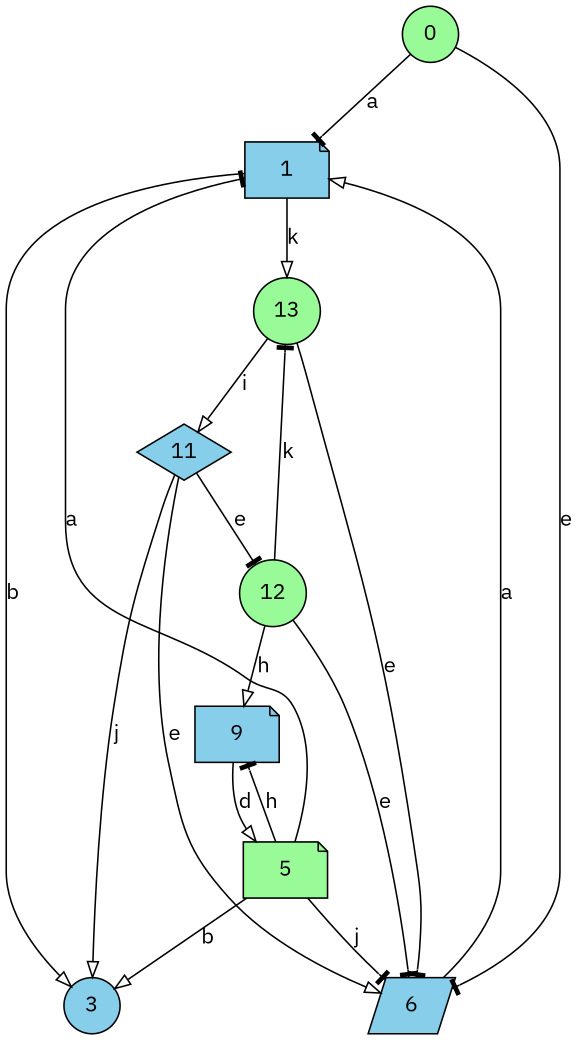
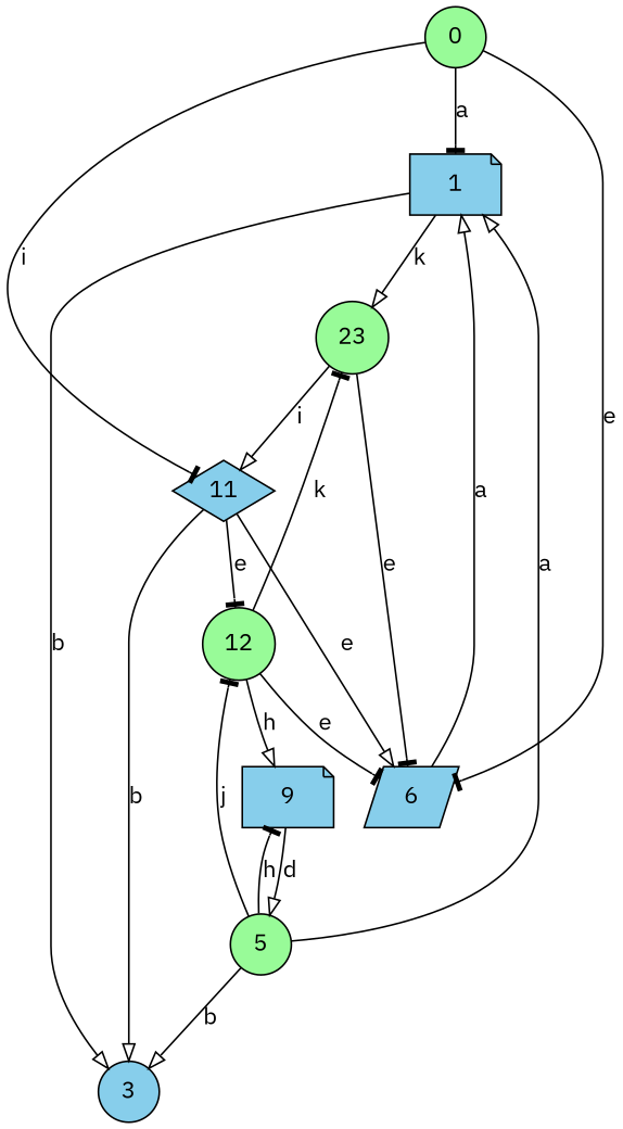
  strict digraph {
    fontname="IBM Plex Sans"
    node [fillcolor=skyblue fontname="IBM Plex Sans" shape=circle style=filled]
    edge [arrowhead=onormal fontname="IBM Plex Sans"]
    3
    1 [shape=note]
-   13 [fillcolor=palegreen]
+   13 [fillcolor=palegreen label=23]
    6 [shape=parallelogram]
    11 [shape=diamond]
    0 [fillcolor=palegreen]
    12 [fillcolor=palegreen]
-   5 [fillcolor=palegreen shape=note]
+   5 [fillcolor=palegreen]
    9 [shape=note]
    1 -> 3 [label=b]
    1 -> 13 [label=k]
    13 -> 6 [arrowhead=tee label=e]
    13 -> 11 [label=i]
    6 -> 1 [label=a]
-   11 -> 3 [label=j]
+   11 -> 3 [label=b]
    11 -> 6 [label=e]
    11 -> 12 [arrowhead=tee label=e]
    0 -> 1 [arrowhead=tee label=a]
    0 -> 6 [arrowhead=tee label=e]
+   0 -> 11 [arrowhead=tee label=i]
    12 -> 13 [arrowhead=tee label=k]
    12 -> 6 [arrowhead=tee label=e]
    12 -> 9 [label=h]
    5 -> 3 [label=b]
-   5 -> 1 [arrowhead=tee label=a]
-   5 -> 6 [arrowhead=tee label=j]
+   5 -> 1 [label=a]
+   5 -> 12 [arrowhead=tee label=j]
    5 -> 9 [arrowhead=tee label=h]
    9 -> 5 [label=d]
  }
